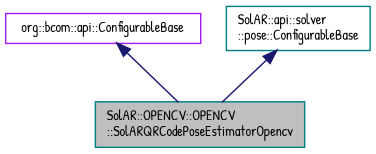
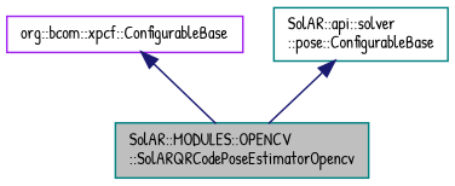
  digraph {
    fontname="Patrick Hand"
    node [color=teal fillcolor=white fontname="Patrick Hand" fontsize=10 shape=record style=filled]
    edge [color=midnightblue dir=back fontname="Patrick Hand" fontsize=10 labelfontname=Helvetica labelfontsize=10 style=solid]
-   n1 [fillcolor=grey75 fontcolor=black height=0.2 label="SolAR::OPENCV::OPENCV\l::SolARQRCodePoseEstimatorOpencv" width=0.4]
-   n2 [color=purple height=0.2 label="org::bcom::api::ConfigurableBase" width=0.4]
+   n1 [fillcolor=grey75 fontcolor=black height=0.2 label="SolAR::MODULES::OPENCV\l::SolARQRCodePoseEstimatorOpencv" width=0.4]
+   n2 [color=purple height=0.2 label="org::bcom::xpcf::ConfigurableBase" width=0.4]
    n3 [height=0.2 label="SolAR::api::solver\l::pose::ConfigurableBase" width=0.4]
    n2 -> n1
    n3 -> n1
  }
